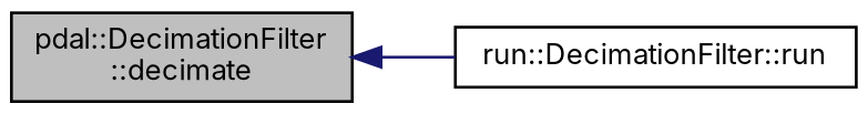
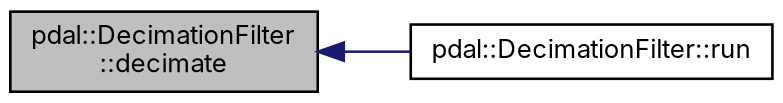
  digraph {
    rankdir=LR
    fontname=Inter
    node [color=black fontname=Inter fontsize=10 shape=record style=filled]
    n1 [fillcolor=grey75 fontcolor=black height=0.2 label="pdal::DecimationFilter\l::decimate" width=0.4]
-   n2 [fillcolor=white height=0.2 label="run::DecimationFilter::run" width=0.4]
+   n2 [fillcolor=white height=0.2 label="pdal::DecimationFilter::run" width=0.4]
    n1 -> n2 [color=midnightblue dir=back fontname=Inter fontsize=10 labelfontname=Helvetica labelfontsize=10 style=solid]
  }
